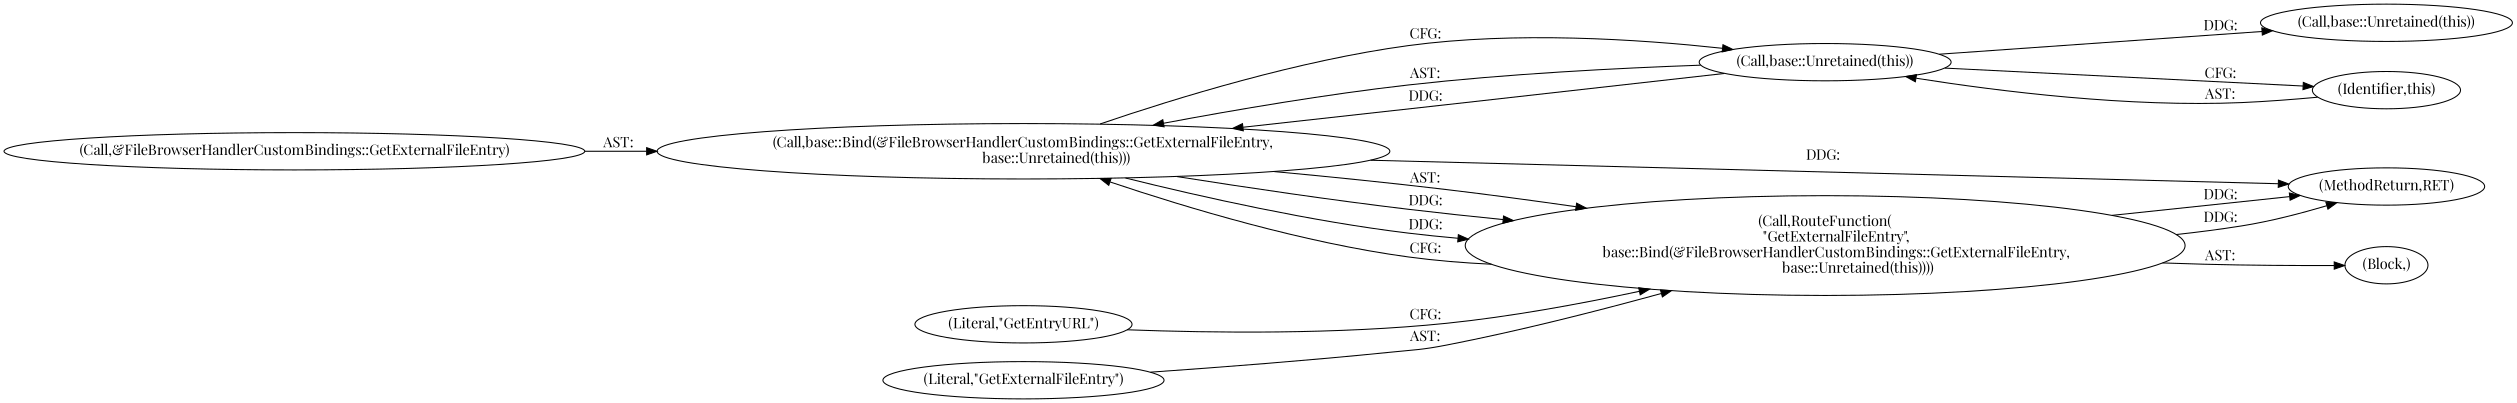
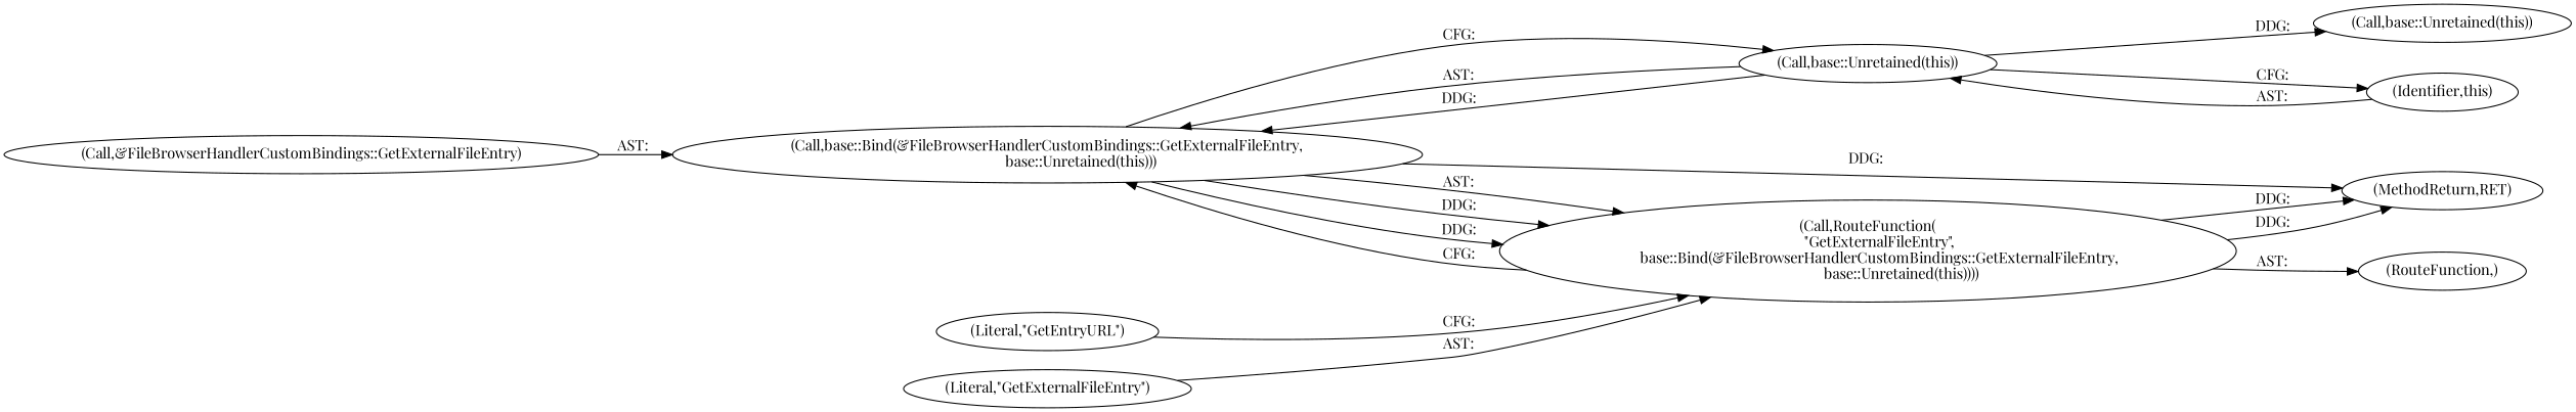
  digraph {
    rankdir=LR
    fontname="Playfair Display"
    node [fontname="Playfair Display"]
    edge [fontname="Playfair Display"]
    n1 [label="(Call,base::Bind(&FileBrowserHandlerCustomBindings::GetExternalFileEntry,\n                 base::Unretained(this)))"]
    n2 [label="(Call,base::Unretained(this))"]
    n3 [label="(Call,RouteFunction(\n      \"GetExternalFileEntry\",\n      base::Bind(&FileBrowserHandlerCustomBindings::GetExternalFileEntry,\n                 base::Unretained(this))))"]
    n4 [label="(MethodReturn,RET)"]
    n5 [label="(Call,base::Unretained(this))"]
    n6 [label="(Identifier,this)"]
-   n7 [label="(Block,)"]
+   n7 [label="(RouteFunction,)"]
    n8 [label="(Literal,\"GetEntryURL\")"]
    n9 [label="(Call,&FileBrowserHandlerCustomBindings::GetExternalFileEntry)"]
    n10 [label="(Literal,\"GetExternalFileEntry\")"]
    n1 -> n2 [label="CFG: "]
    n1 -> n3 [label="AST: "]
    n1 -> n3 [label="DDG: "]
    n1 -> n3 [label="DDG: "]
    n1 -> n4 [label="DDG: "]
    n2 -> n1 [label="AST: "]
    n2 -> n1 [label="DDG: "]
    n2 -> n5 [label="DDG: "]
    n2 -> n6 [label="CFG: "]
    n3 -> n1 [label="CFG: "]
    n3 -> n4 [label="DDG: "]
    n3 -> n4 [label="DDG: "]
    n3 -> n7 [label="AST: "]
    n6 -> n2 [label="AST: "]
    n8 -> n3 [label="CFG: "]
    n9 -> n1 [label="AST: "]
    n10 -> n3 [label="AST: "]
  }
